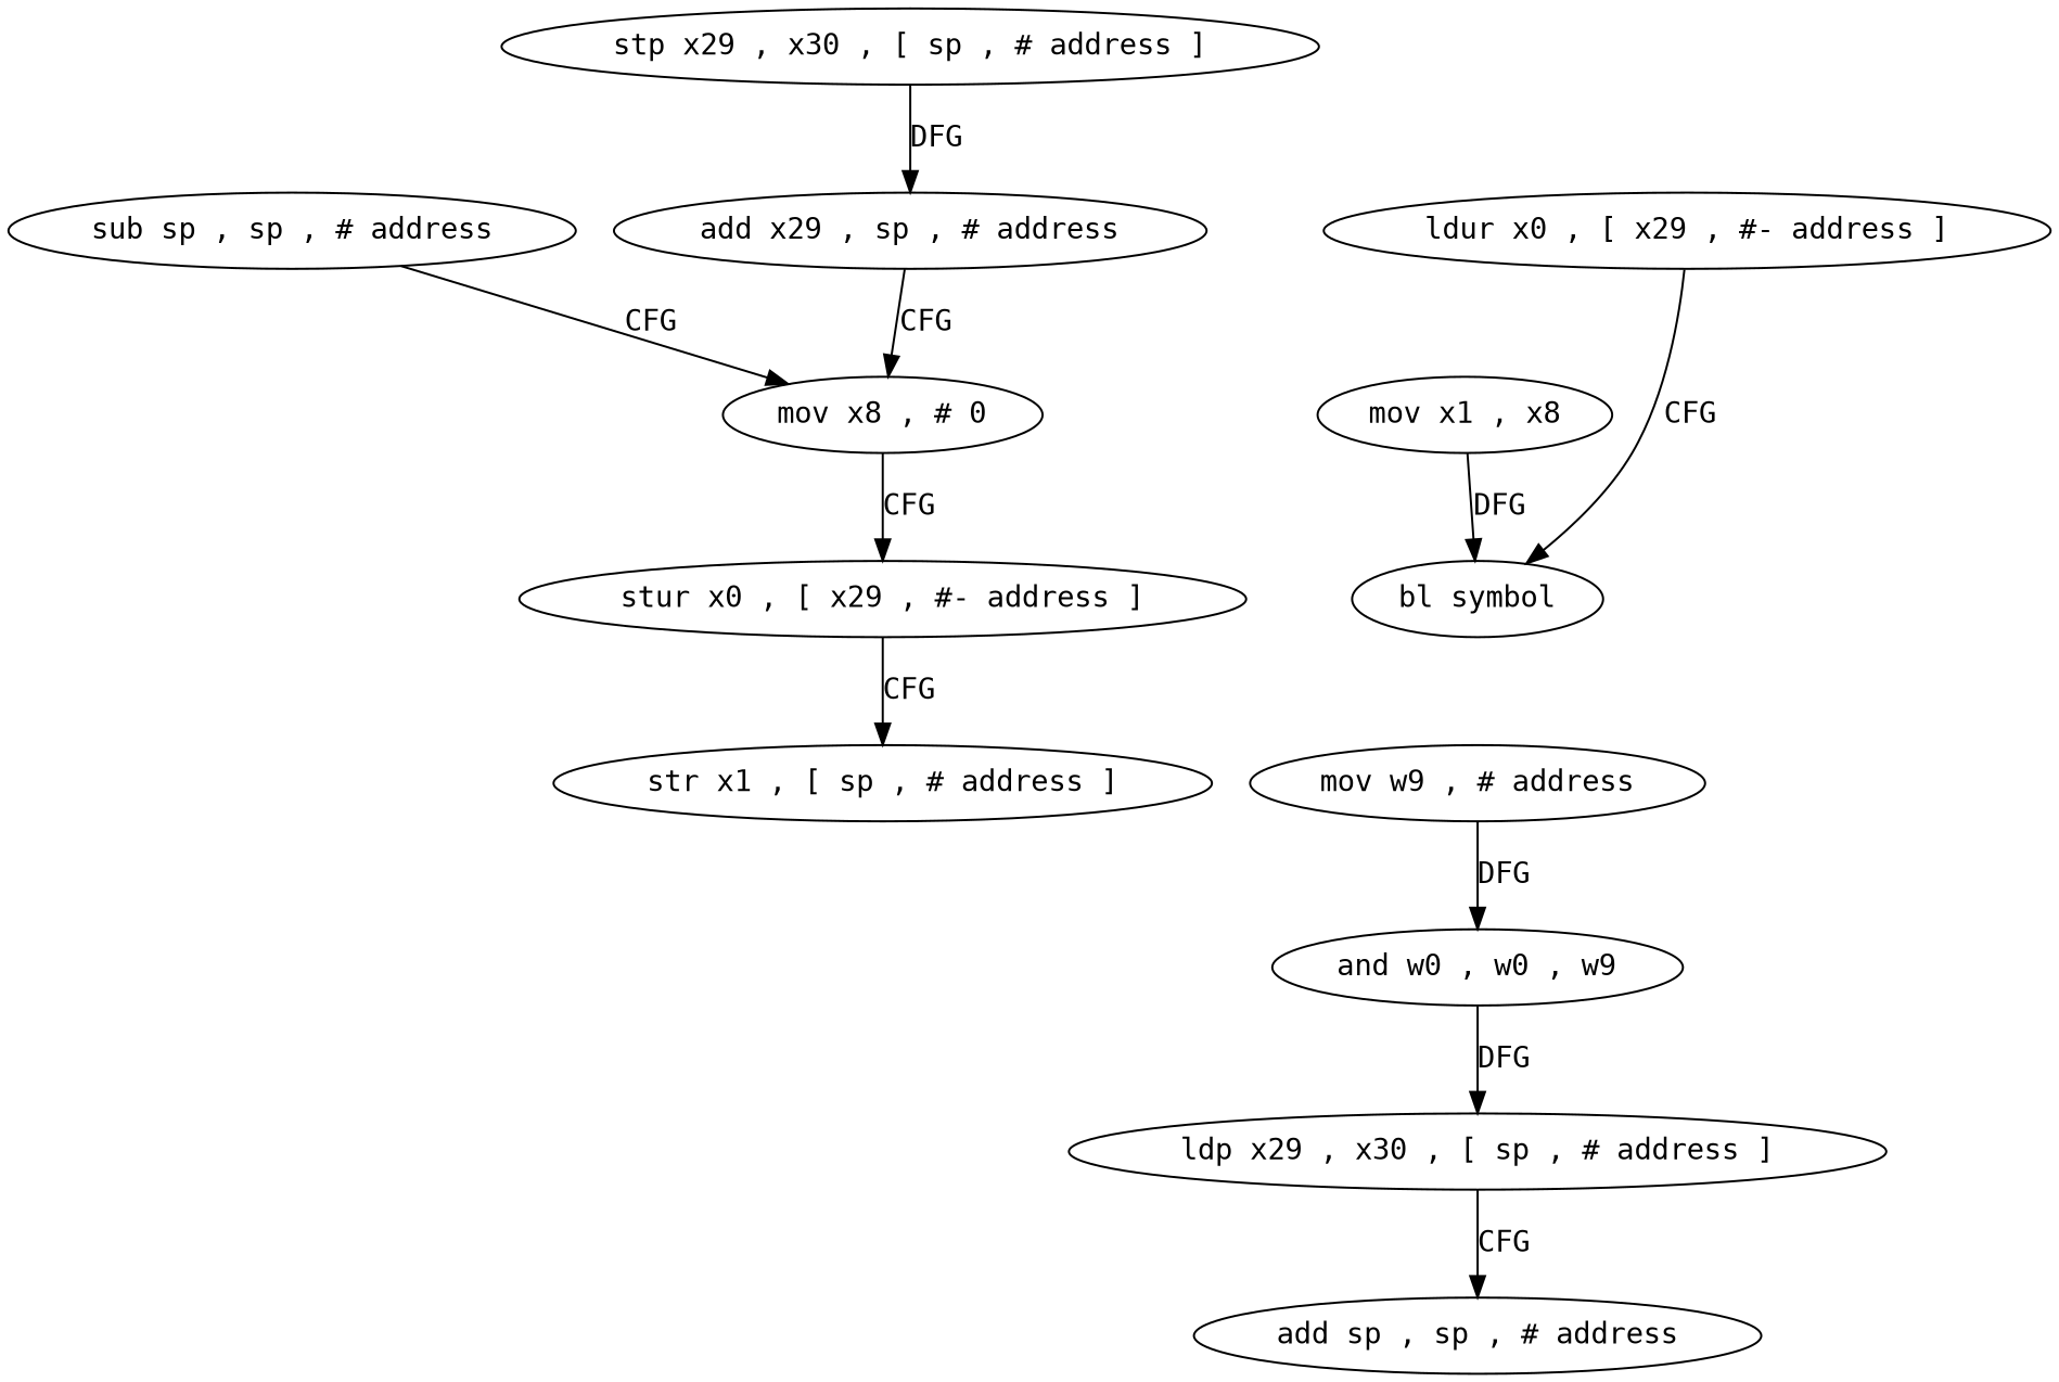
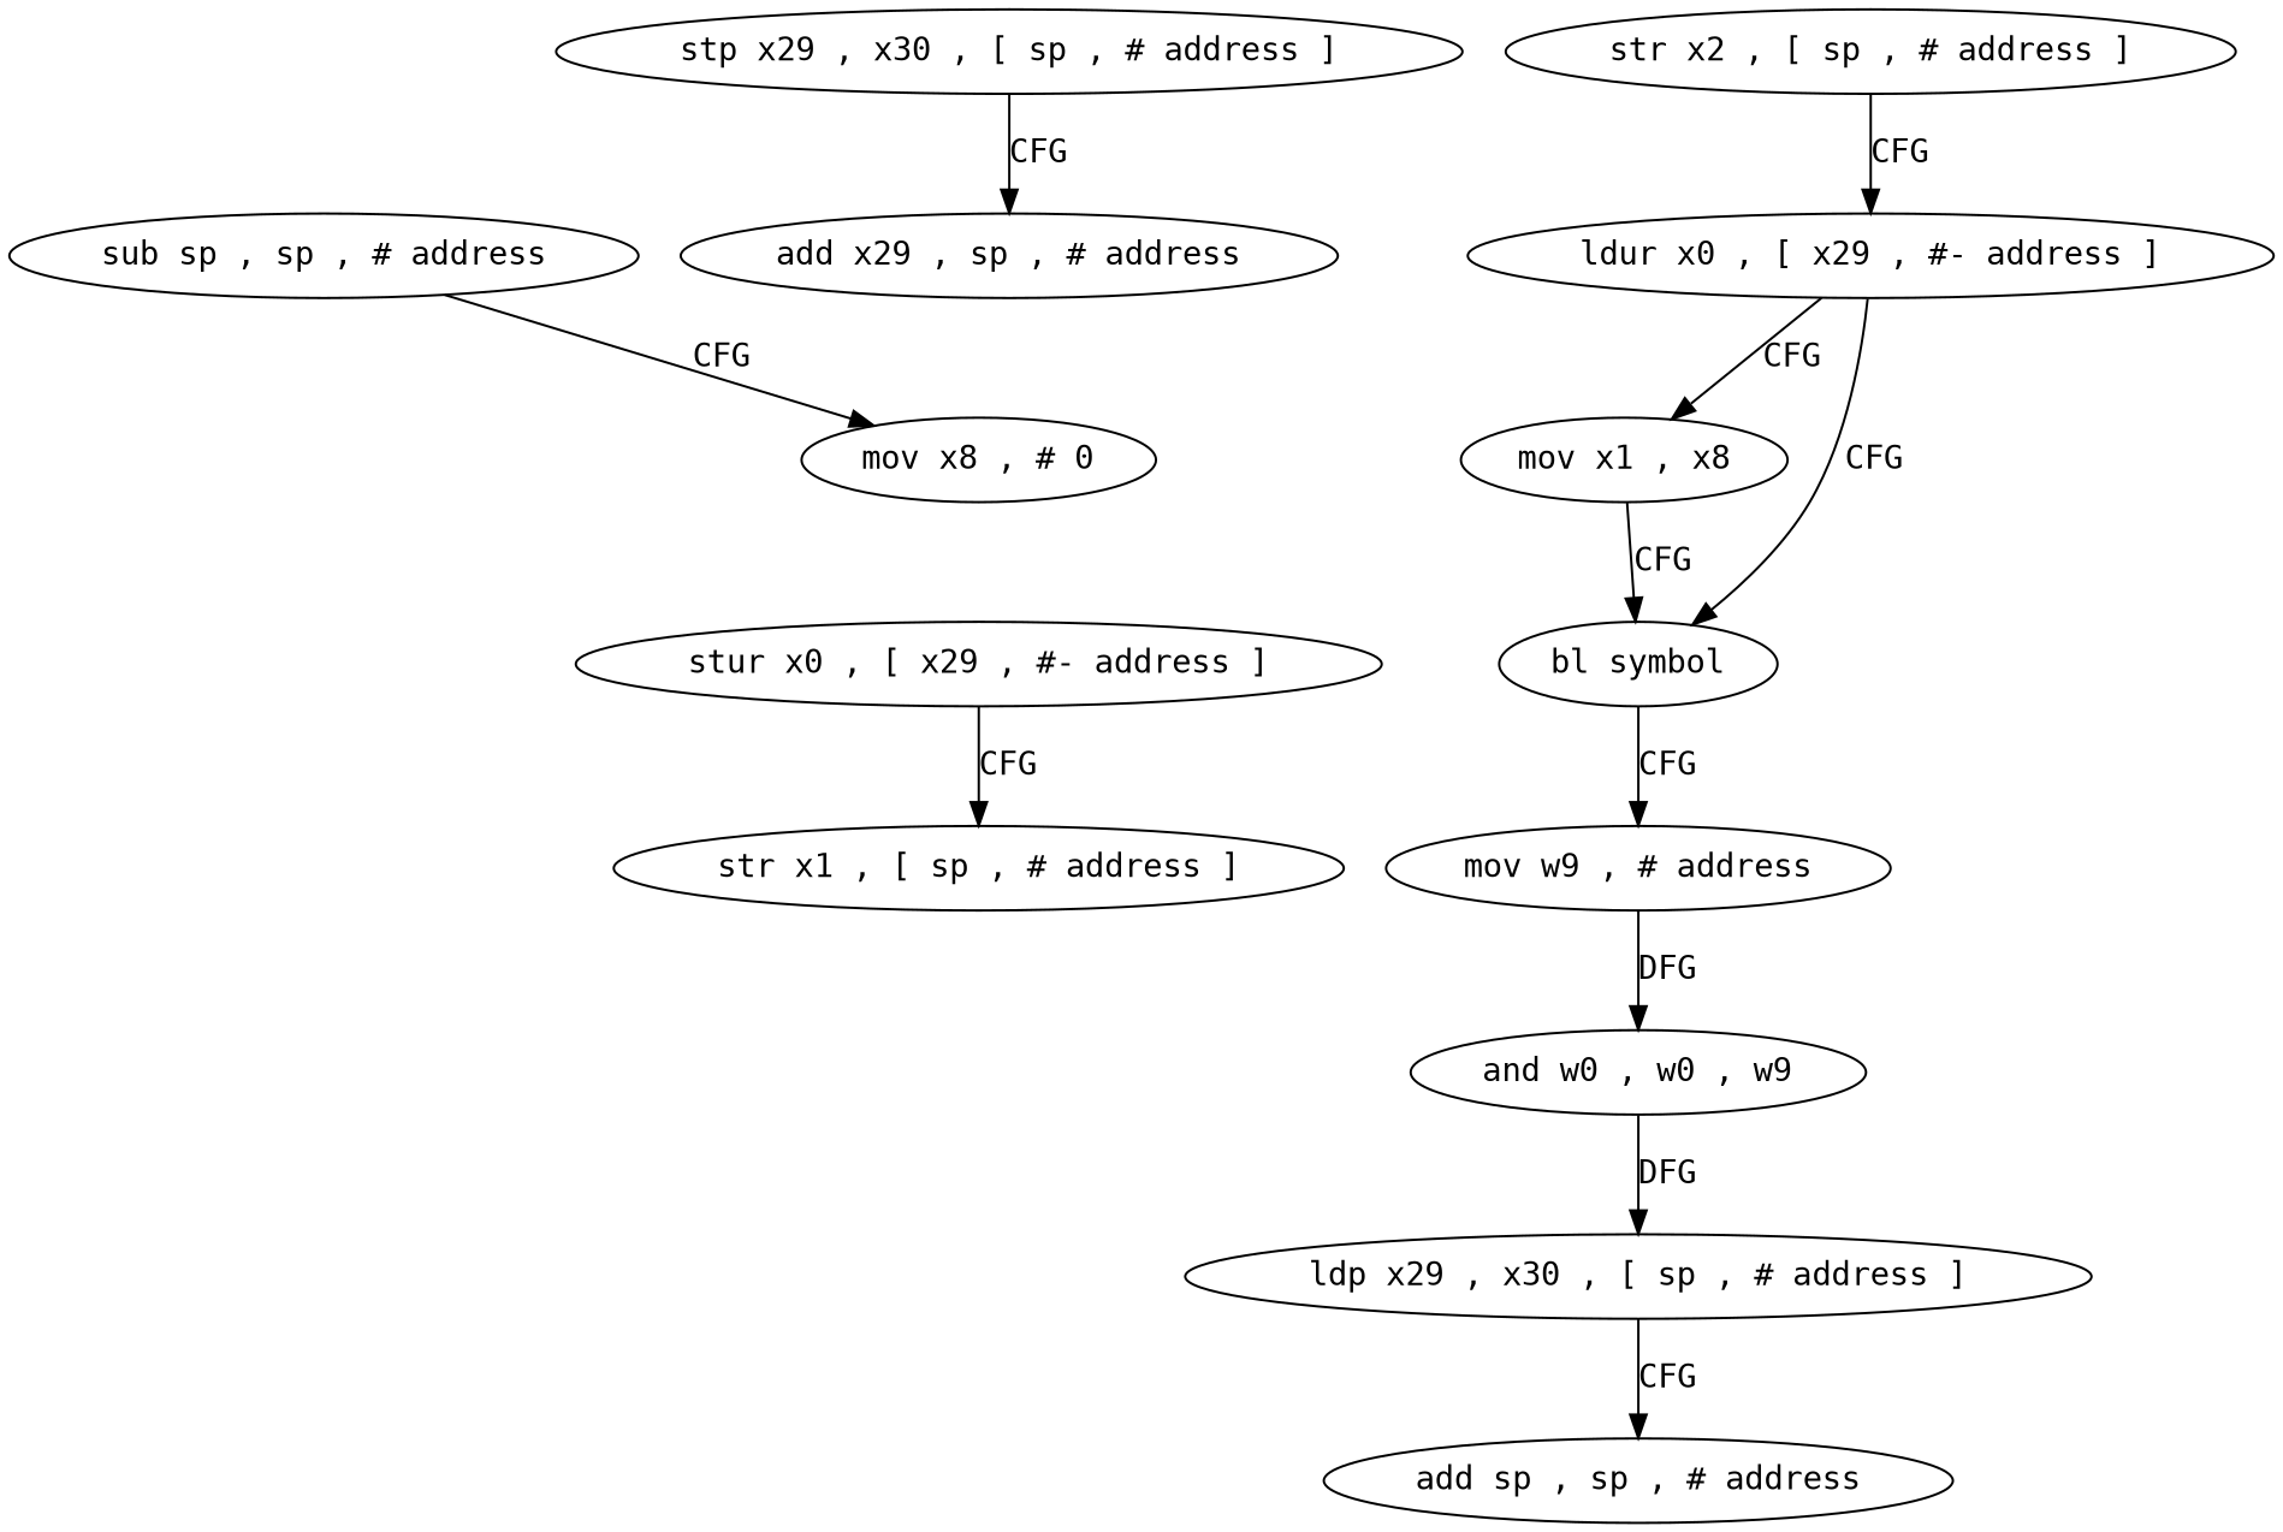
  digraph {
    fontname="DejaVu Sans Mono"
    node [fontname="DejaVu Sans Mono"]
    edge [fontname="DejaVu Sans Mono"]
    n1 [label="sub sp , sp , # address"]
    n2 [label="mov x8 , # 0"]
    n3 [label="stp x29 , x30 , [ sp , # address ]"]
    n4 [label="add x29 , sp , # address"]
    n5 [label="stur x0 , [ x29 , #- address ]"]
    n6 [label="str x1 , [ sp , # address ]"]
    n7 [label="ldur x0 , [ x29 , #- address ]"]
    n8 [label="mov x1 , x8"]
    n9 [label="bl symbol"]
+   n10 [label="str x2 , [ sp , # address ]"]
    n11 [label="mov w9 , # address"]
    n12 [label="and w0 , w0 , w9"]
    n13 [label="ldp x29 , x30 , [ sp , # address ]"]
    n14 [label="add sp , sp , # address"]
    n1 -> n2 [label=CFG]
-   n2 -> n5 [label=CFG]
-   n3 -> n4 [label=DFG]
-   n4 -> n2 [label=CFG]
+   n3 -> n4 [label=CFG]
    n5 -> n6 [label=CFG]
+   n7 -> n8 [label=CFG]
    n7 -> n9 [label=CFG]
-   n8 -> n9 [label=DFG]
+   n8 -> n9 [label=CFG]
+   n9 -> n11 [label=CFG]
+   n10 -> n7 [label=CFG]
    n11 -> n12 [label=DFG]
    n12 -> n13 [label=DFG]
    n13 -> n14 [label=CFG]
  }
